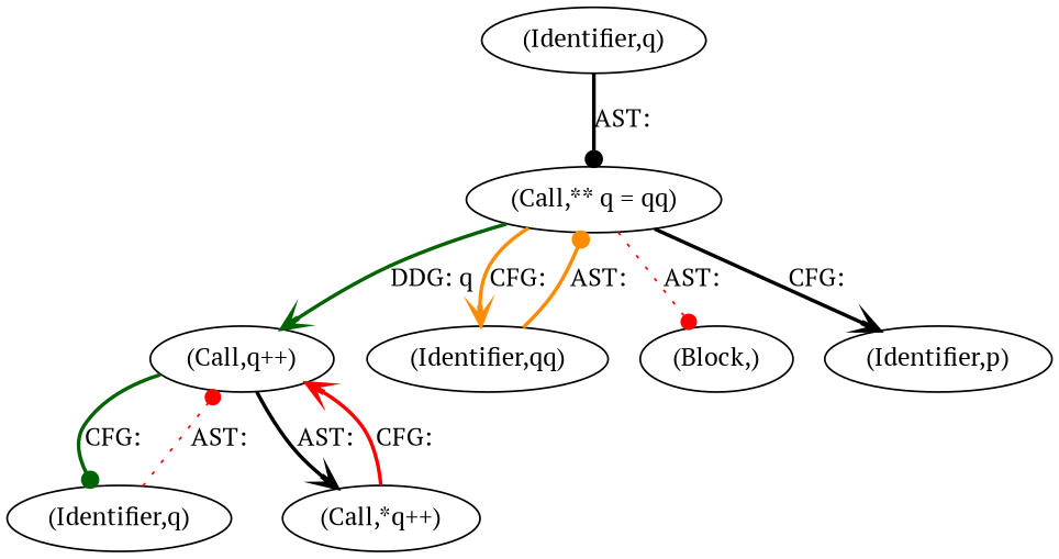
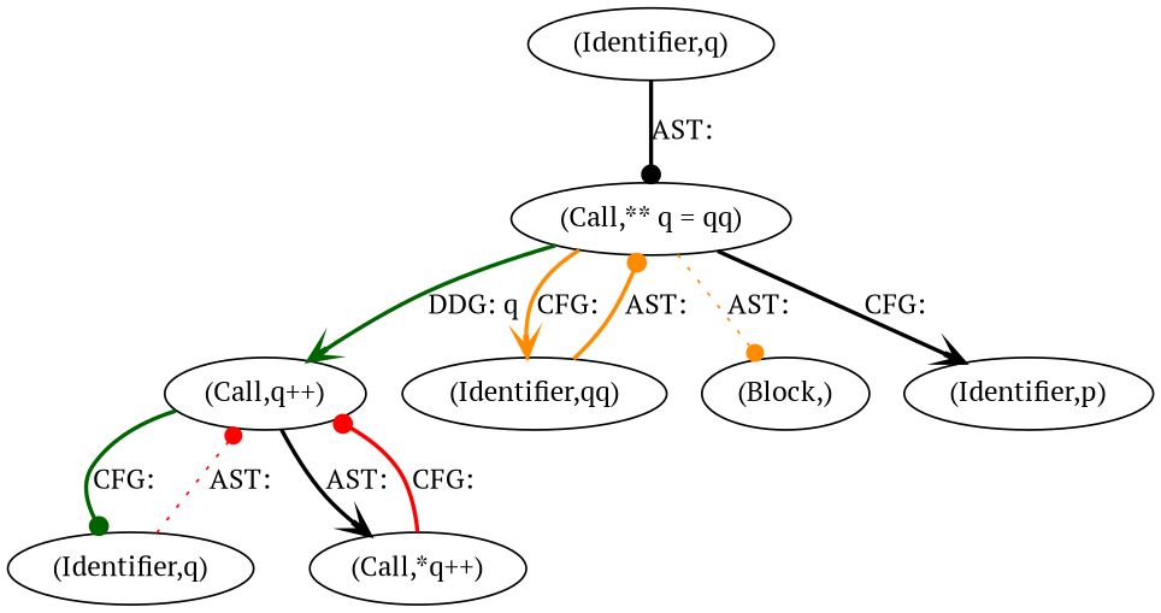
  digraph {
    fontname="PT Serif"
    node [fontname="PT Serif"]
    edge [arrowhead=dot color=darkorange fontname="PT Serif" style=bold]
    n1 [label="(Call,** q = qq)"]
    n2 [label="(Call,q++)"]
    n3 [label="(Identifier,qq)"]
    n4 [label="(Block,)"]
    n5 [label="(Identifier,p)"]
    n6 [label="(Identifier,q)"]
    n7 [label="(Call,*q++)"]
    n8 [label="(Identifier,q)"]
    n1 -> n2 [arrowhead=vee color=darkgreen label="DDG: q"]
    n1 -> n3 [arrowhead=vee label="CFG: "]
-   n1 -> n4 [color=red label="AST: " style=dotted]
+   n1 -> n4 [label="AST: " style=dotted]
    n1 -> n5 [arrowhead=vee color=black label="CFG: "]
    n2 -> n6 [color=darkgreen label="CFG: "]
    n2 -> n7 [arrowhead=vee color=black label="AST: "]
    n3 -> n1 [label="AST: "]
    n6 -> n2 [color=red label="AST: " style=dotted]
-   n7 -> n2 [arrowhead=vee color=red label="CFG: "]
+   n7 -> n2 [color=red label="CFG: "]
    n8 -> n1 [color=black label="AST: "]
  }
